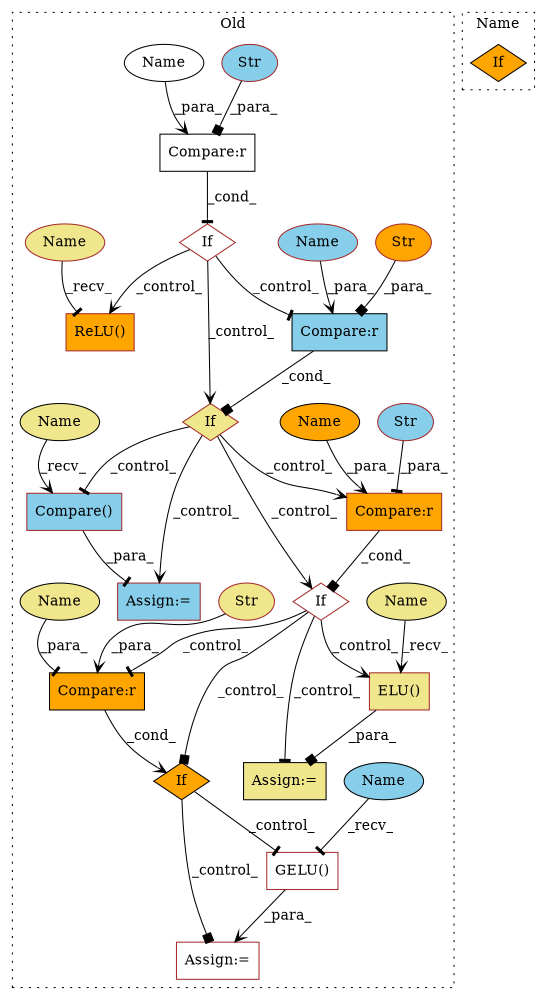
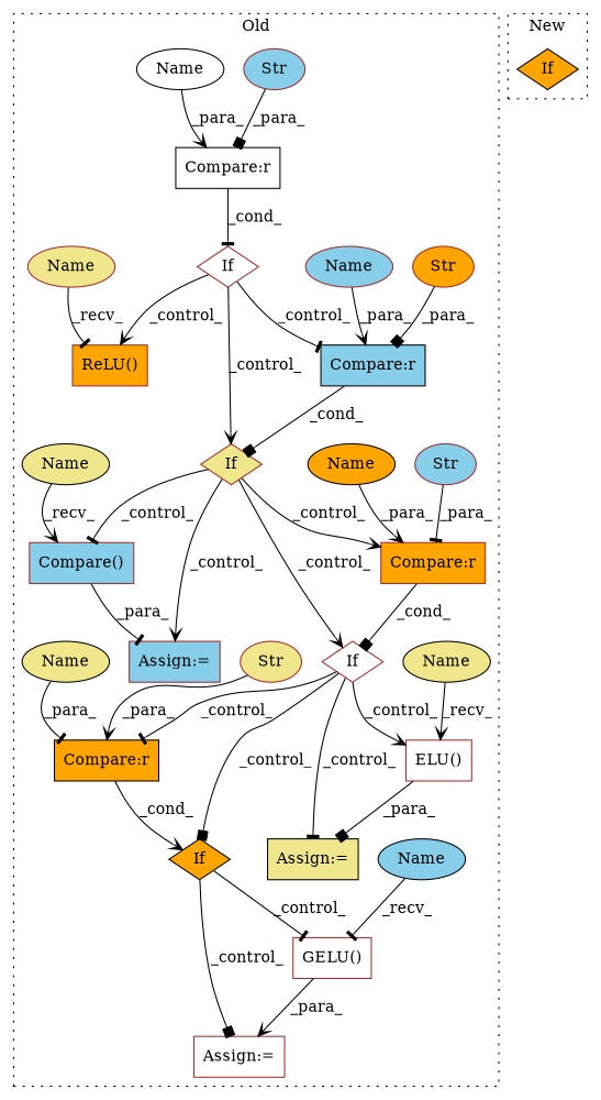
  digraph {
    node [a=87 color=brown fillcolor=skyblue l="0,14" s=2211 shape=ellipse style=filled]
    edge [arrowhead=vee]
    n1 [a=75 l=46 label="Compare()" shape=box]
    n2 [a=96 fillcolor=khaki label=If s="2150,2179" shape=diamond]
    n3 [a=75 fillcolor=orange l=21 label="ReLU()" s=2115 shape=box]
    n4 [a=96 fillcolor=white label=If s="2271,2293" shape=diamond]
    n5 [a=40 color=black l=29 label="Compare:r" s=2150 shape=box]
    n6 [a=96 color=black fillcolor=orange label=If s="2370,2393" shape=diamond]
    n7 [a=66 fillcolor=orange l=12 label=Str s=2167]
    n8 [a=96 fillcolor=white l="3,14" label=If s="2057,2083" shape=diamond]
    n9 [a=40 color=black fillcolor=white l=23 label="Compare:r" s=2060 shape=box]
    n10 [a=66 l=6 label=Str s=2077]
    n11 [a=40 fillcolor=orange l=22 label="Compare:r" s=2271 shape=box]
    n12 [a=66 l=5 label=Str s=2288]
    n13 [a=40 color=black fillcolor=orange l=23 label="Compare:r" s=2370 shape=box]
    n14 [a=66 fillcolor=khaki l=6 label=Str s=2387]
    n15 [a=75 fillcolor=white l=9 label="GELU()" s=2425 shape=box]
    n16 [a=68 color=black fillcolor=khaki l=3 label="Assign:=" s=2322 shape=box]
    n17 [a=68 l=3 label="Assign:=" s=2208 shape=box]
-   n18 [a=75 fillcolor=khaki l=31 label="ELU()" s=2325 shape=box]
+   n18 [a=75 fillcolor=white l=31 label="ELU()" s=2325 shape=box]
    n19 [a=68 fillcolor=white l=3 label="Assign:=" s=2422 shape=box]
    n20 [color=black fillcolor=khaki l=13 label=Name s=2370]
    n21 [color=black fillcolor=orange l=13 label=Name s=2271]
    n22 [l=13 label=Name s=2150]
    n23 [color=black fillcolor=white l=13 label=Name s=2060]
    n24 [color=black fillcolor=khaki l=2 label=Name]
    n25 [fillcolor=khaki l=2 label=Name s=2115]
    n26 [color=black fillcolor=khaki l=2 label=Name s=2325]
    n27 [color=black l=2 label=Name s=2425]
    n28 [a=96 color=black fillcolor=orange label=If s="1057,1081" shape=diamond]
    subgraph cluster_1 {
      label=Old
      style=dotted
      n1
      n2
      n3
      n4
      n5
      n6
      n7
      n8
      n9
      n10
      n11
      n12
      n13
      n14
      n15
      n16
      n17
      n18
      n19
      n20
      n21
      n22
      n23
      n24
      n25
      n26
      n27
    }
    subgraph cluster_2 {
-     label=Name
+     label=New
      style=dotted
      n28
    }
    n1 -> n17 [arrowhead=tee label=_para_]
    n2 -> n1 [arrowhead=tee label=_control_]
    n2 -> n4 [label=_control_]
    n2 -> n11 [label=_control_]
    n2 -> n17 [label=_control_]
    n4 -> n6 [arrowhead=box label=_control_]
    n4 -> n13 [arrowhead=tee label=_control_]
    n4 -> n16 [arrowhead=tee label=_control_]
    n4 -> n18 [label=_control_]
    n5 -> n2 [arrowhead=box label=_cond_]
    n6 -> n15 [arrowhead=tee label=_control_]
    n6 -> n19 [arrowhead=box label=_control_]
    n7 -> n5 [arrowhead=box label=_para_]
    n8 -> n2 [label=_control_]
    n8 -> n3 [label=_control_]
    n8 -> n5 [arrowhead=tee label=_control_]
    n9 -> n8 [arrowhead=tee label=_cond_]
    n10 -> n9 [arrowhead=box label=_para_]
    n11 -> n4 [arrowhead=box label=_cond_]
    n12 -> n11 [arrowhead=tee label=_para_]
    n13 -> n6 [label=_cond_]
    n14 -> n13 [label=_para_]
    n15 -> n19 [label=_para_]
    n18 -> n16 [arrowhead=box label=_para_]
    n20 -> n13 [arrowhead=tee label=_para_]
    n21 -> n11 [label=_para_]
    n22 -> n5 [label=_para_]
    n23 -> n9 [label=_para_]
    n24 -> n1 [label=_recv_]
    n25 -> n3 [arrowhead=tee label=_recv_]
    n26 -> n18 [label=_recv_]
    n27 -> n15 [arrowhead=tee label=_recv_]
  }
